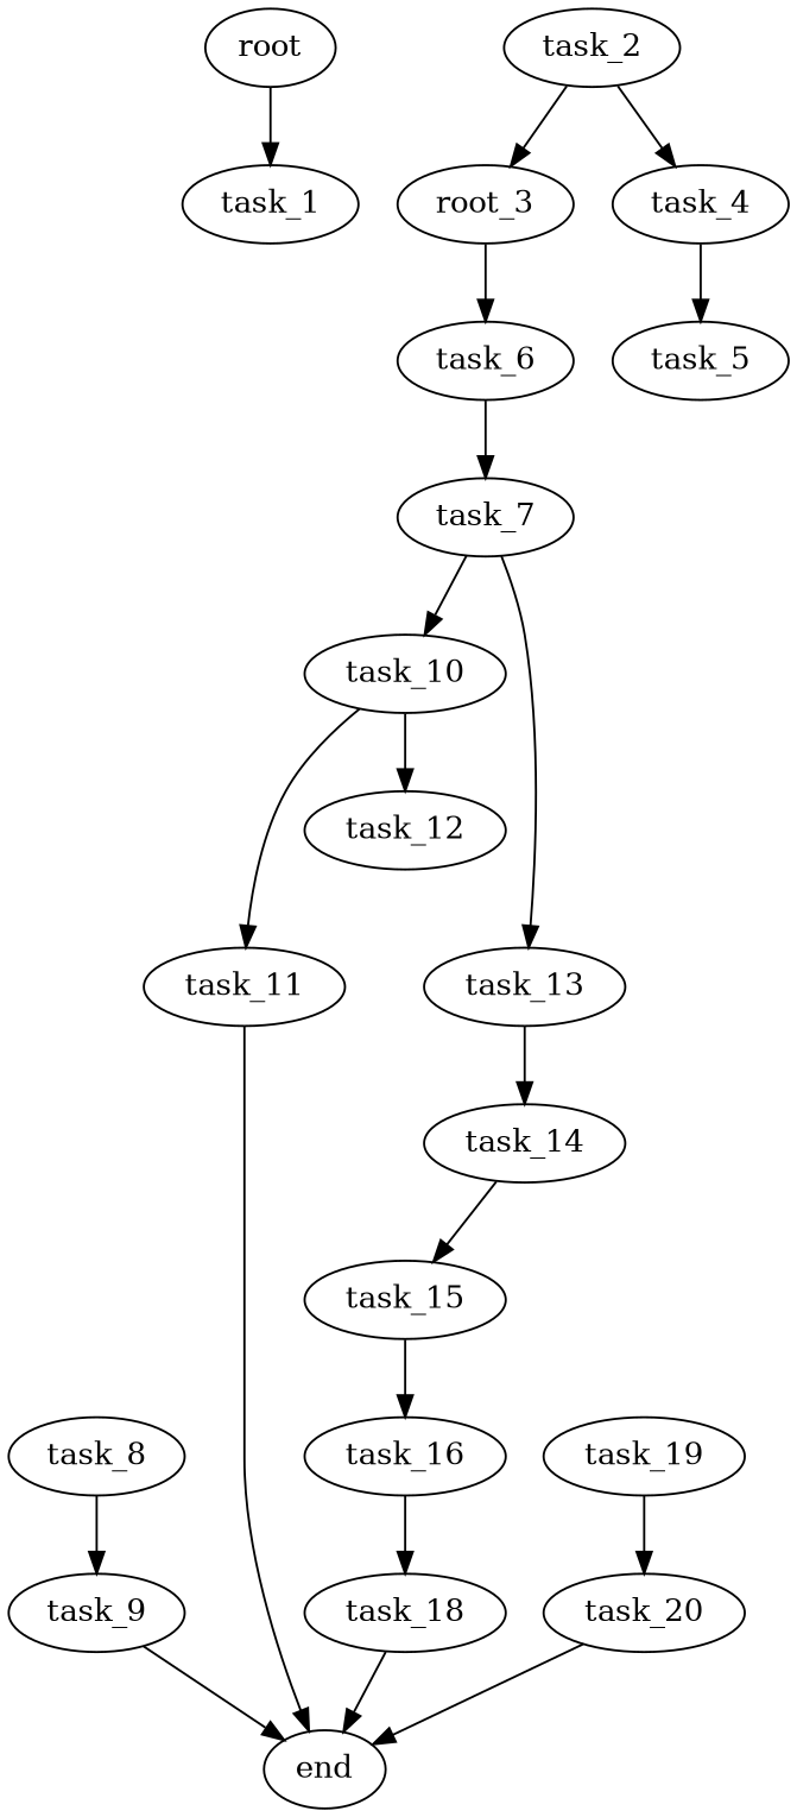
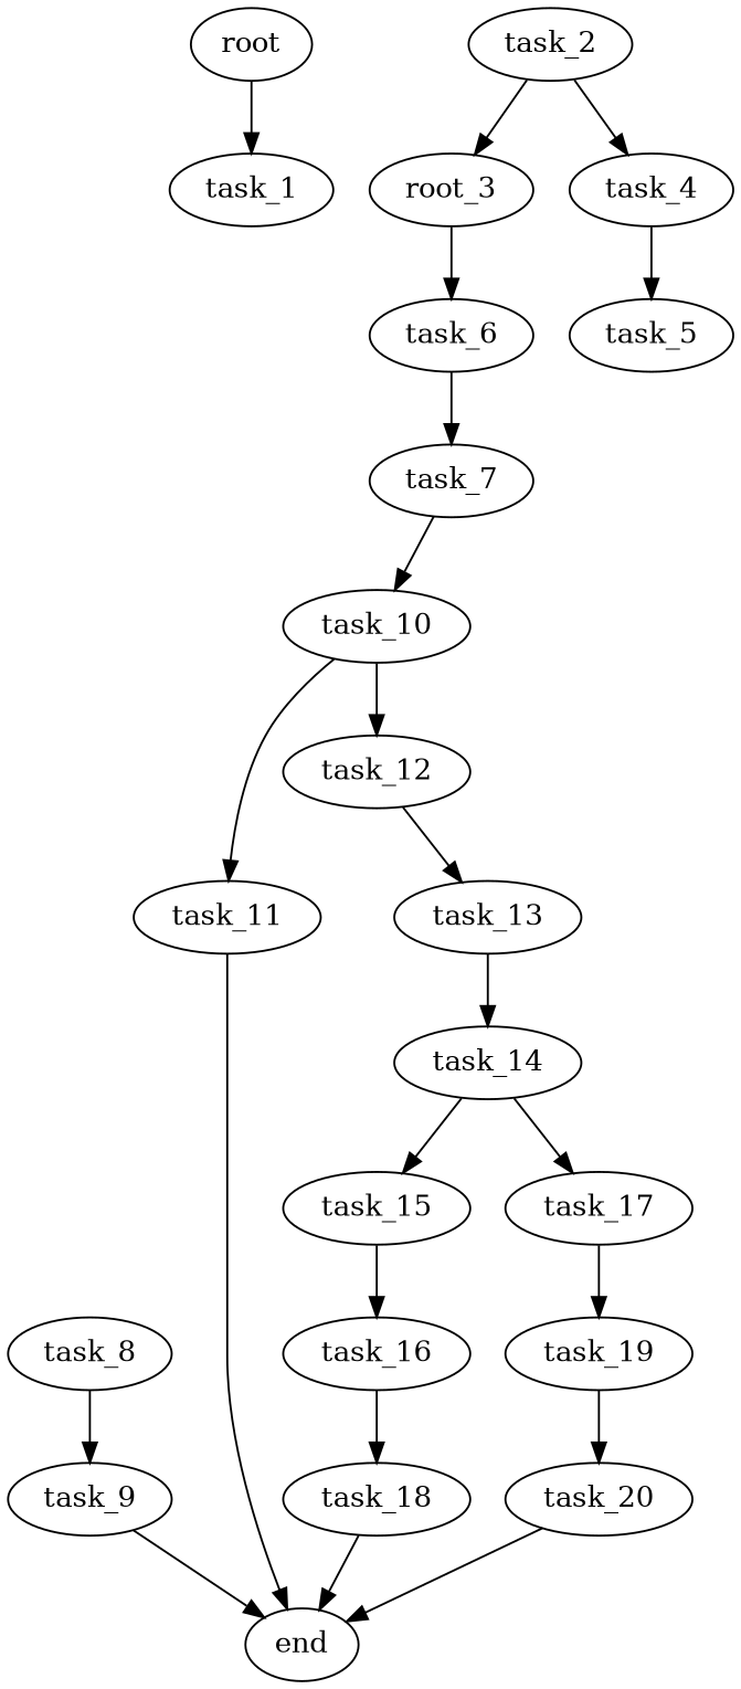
  digraph {
    root
    task_1
    n3 [label=root_3]
    task_2
    task_4
    task_6
    task_5
    task_7
    task_8
    task_9
    task_10
    task_11
    task_12
    end
    task_13
    task_14
    task_15
+   task_17
    task_16
    task_19
    task_18
    task_20
    root -> task_1
    n3 -> task_6
    task_2 -> n3
    task_2 -> task_4
    task_4 -> task_5
    task_6 -> task_7
    task_7 -> task_10
    task_8 -> task_9
    task_9 -> end
    task_10 -> task_11
    task_10 -> task_12
    task_11 -> end
-   task_7 -> task_13
+   task_12 -> task_13
    task_13 -> task_14
    task_14 -> task_15
+   task_14 -> task_17
    task_15 -> task_16
+   task_17 -> task_19
    task_16 -> task_18
    task_19 -> task_20
    task_18 -> end
    task_20 -> end
  }
